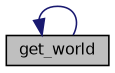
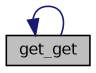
  digraph {
    rankdir=LR
-   n1 [color=black fillcolor=grey75 fontcolor=black fontname=Helvetica fontsize=10 height=0.2 label=get_world shape=record style=filled width=0.4]
+   n1 [color=black fillcolor=grey75 fontcolor=black fontname=Helvetica fontsize=10 height=0.2 label=get_get shape=record style=filled width=0.4]
    n1 -> n1 [color=midnightblue dir=back fontname=Helvetica fontsize=10 labelfontname=Helvetica labelfontsize=10 style=solid]
  }
